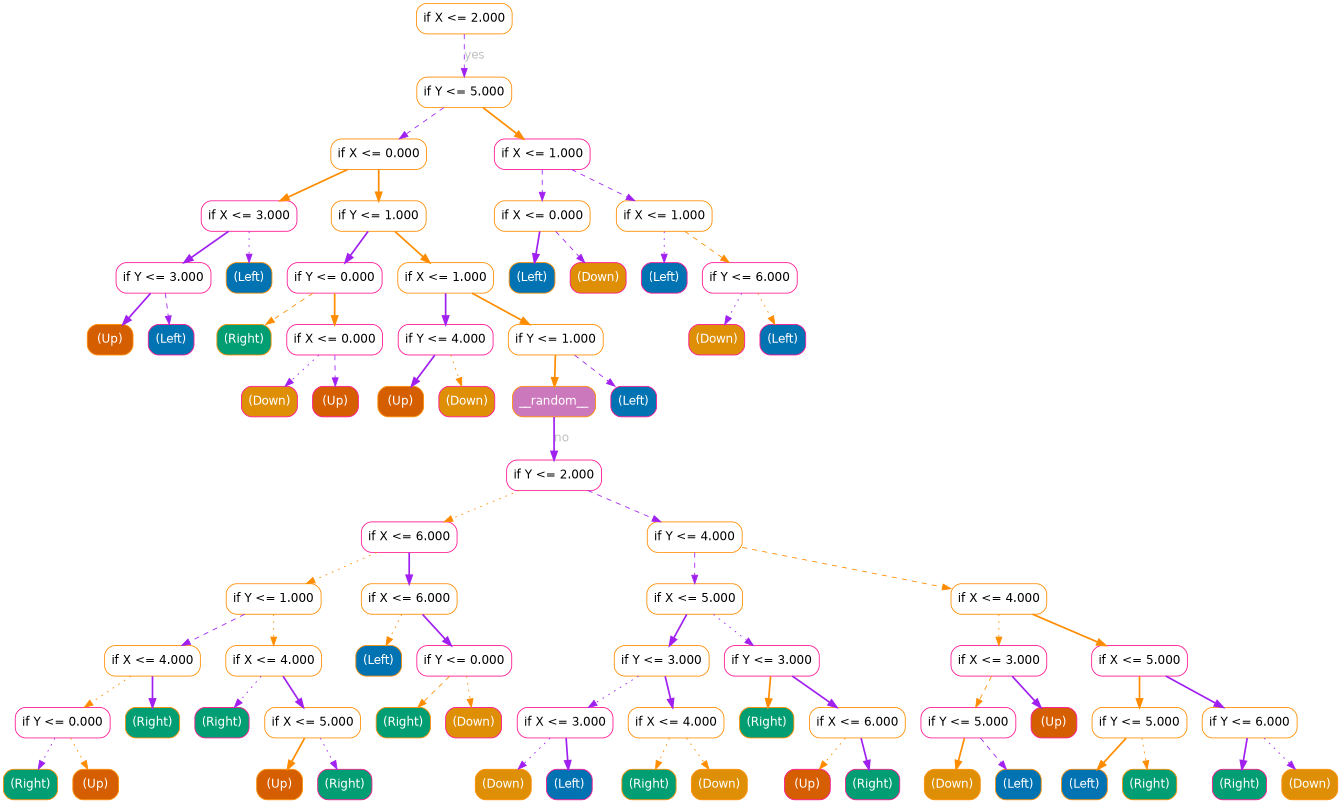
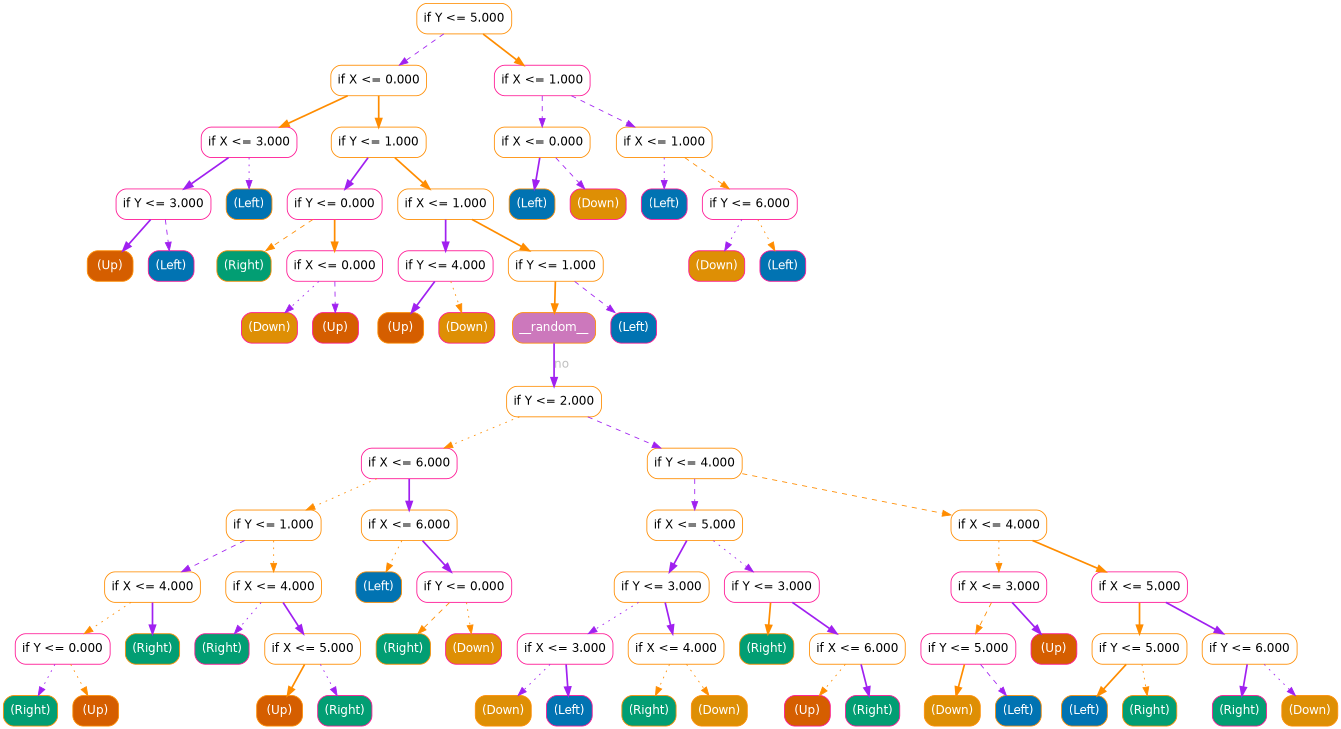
  digraph {
    node [color=darkorange fillcolor=white fontname=helvetica shape=box style="filled, rounded" fontcolor=white]
    edge [color=purple fontcolor=gray fontname=helvetica style=bold]
-   n1 [height=0.5 label="if X <= 2.000" width=1.5694 fontcolor=""]
    n2 [height=0.5 label="if Y <= 5.000" width=1.5556 fontcolor=""]
    n3 [height=0.5 label="if X <= 0.000" width=1.5694 fontcolor=""]
    n4 [color=deeppink height=0.5 label="if X <= 1.000" width=1.5694 fontcolor=""]
-   n5 [color=deeppink height=0.5 label="if Y <= 2.000" width=1.5556 fontcolor=""]
+   n5 [height=0.5 label="if Y <= 2.000" width=1.5556 fontcolor=""]
    n6 [color=deeppink height=0.5 label="if X <= 6.000" width=1.5694 fontcolor=""]
    n7 [height=0.5 label="if Y <= 4.000" width=1.5556 fontcolor=""]
    n8 [color=deeppink height=0.5 label="if X <= 3.000" width=1.5694 fontcolor=""]
    n9 [height=0.5 label="if Y <= 1.000" width=1.5556 fontcolor=""]
    n10 [height=0.5 label="if X <= 0.000" width=1.5694 fontcolor=""]
    n11 [height=0.5 label="if X <= 1.000" width=1.5694 fontcolor=""]
    n12 [height=0.5 label="if Y <= 1.000" width=1.5556 fontcolor=""]
    n13 [height=0.5 label="if X <= 6.000" width=1.5694 fontcolor=""]
    n14 [height=0.5 label="if X <= 5.000" width=1.5694 fontcolor=""]
    n15 [height=0.5 label="if X <= 4.000" width=1.5694 fontcolor=""]
    n16 [color=deeppink height=0.5 label="if Y <= 3.000" width=1.5556 fontcolor=""]
    n17 [fillcolor="#0173b2" height=0.5 label="(Left)" width=0.75]
    n18 [color=deeppink height=0.5 label="if Y <= 0.000" width=1.5556 fontcolor=""]
    n19 [height=0.5 label="if X <= 1.000" width=1.5694 fontcolor=""]
    n20 [fillcolor="#0173b2" height=0.5 label="(Left)" width=0.75]
    n21 [color=deeppink fillcolor="#de8f05" height=0.5 label="(Down)" width=0.91667]
    n22 [color=deeppink fillcolor="#0173b2" height=0.5 label="(Left)" width=0.75]
    n23 [color=deeppink height=0.5 label="if Y <= 6.000" width=1.5556 fontcolor=""]
    n24 [fillcolor="#d55e00" height=0.5 label="(Up)" width=0.75]
    n25 [color=deeppink fillcolor="#0173b2" height=0.5 label="(Left)" width=0.75]
    n26 [fillcolor="#029e73" height=0.5 label="(Right)" width=0.88889]
    n27 [color=deeppink height=0.5 label="if X <= 0.000" width=1.5694 fontcolor=""]
    n28 [color=deeppink height=0.5 label="if Y <= 4.000" width=1.5556 fontcolor=""]
    n29 [height=0.5 label="if Y <= 1.000" width=1.5556 fontcolor=""]
    n30 [color=deeppink fillcolor="#de8f05" height=0.5 label="(Down)" width=0.91667]
    n31 [color=deeppink fillcolor="#d55e00" height=0.5 label="(Up)" width=0.75]
    n32 [fillcolor="#d55e00" height=0.5 label="(Up)" width=0.75]
    n33 [color=deeppink fillcolor="#de8f05" height=0.5 label="(Down)" width=0.91667]
    n34 [fillcolor="#cc78bc" height=0.5 label=__random__ width=1.3611]
    n35 [color=deeppink fillcolor="#0173b2" height=0.5 label="(Left)" width=0.75]
    n36 [color=deeppink fillcolor="#de8f05" height=0.5 label="(Down)" width=0.91667]
    n37 [color=deeppink fillcolor="#0173b2" height=0.5 label="(Left)" width=0.75]
    n38 [height=0.5 label="if X <= 4.000" width=1.5694 fontcolor=""]
    n39 [height=0.5 label="if X <= 4.000" width=1.5694 fontcolor=""]
    n40 [fillcolor="#0173b2" height=0.5 label="(Left)" width=0.75]
    n41 [color=deeppink height=0.5 label="if Y <= 0.000" width=1.5556 fontcolor=""]
    n42 [height=0.5 label="if Y <= 3.000" width=1.5556 fontcolor=""]
    n43 [color=deeppink height=0.5 label="if Y <= 3.000" width=1.5556 fontcolor=""]
    n44 [color=deeppink height=0.5 label="if X <= 3.000" width=1.5694 fontcolor=""]
    n45 [color=deeppink height=0.5 label="if X <= 5.000" width=1.5694 fontcolor=""]
    n46 [color=deeppink height=0.5 label="if Y <= 0.000" width=1.5556 fontcolor=""]
    n47 [fillcolor="#029e73" height=0.5 label="(Right)" width=0.88889]
    n48 [color=deeppink fillcolor="#029e73" height=0.5 label="(Right)" width=0.88889]
    n49 [height=0.5 label="if X <= 5.000" width=1.5694 fontcolor=""]
    n50 [fillcolor="#029e73" height=0.5 label="(Right)" width=0.88889]
    n51 [color=deeppink fillcolor="#de8f05" height=0.5 label="(Down)" width=0.91667]
    n52 [fillcolor="#029e73" height=0.5 label="(Right)" width=0.88889]
    n53 [fillcolor="#d55e00" height=0.5 label="(Up)" width=0.75]
    n54 [fillcolor="#d55e00" height=0.5 label="(Up)" width=0.75]
    n55 [color=deeppink fillcolor="#029e73" height=0.5 label="(Right)" width=0.88889]
    n56 [color=deeppink height=0.5 label="if X <= 3.000" width=1.5694 fontcolor=""]
    n57 [height=0.5 label="if X <= 4.000" width=1.5694 fontcolor=""]
    n58 [fillcolor="#029e73" height=0.5 label="(Right)" width=0.88889]
    n59 [height=0.5 label="if X <= 6.000" width=1.5694 fontcolor=""]
    n60 [color=deeppink height=0.5 label="if Y <= 5.000" width=1.5556 fontcolor=""]
    n61 [color=deeppink fillcolor="#d55e00" height=0.5 label="(Up)" width=0.75]
    n62 [height=0.5 label="if Y <= 5.000" width=1.5556 fontcolor=""]
    n63 [height=0.5 label="if Y <= 6.000" width=1.5556 fontcolor=""]
    n64 [fillcolor="#de8f05" height=0.5 label="(Down)" width=0.91667]
    n65 [color=deeppink fillcolor="#0173b2" height=0.5 label="(Left)" width=0.75]
    n66 [fillcolor="#029e73" height=0.5 label="(Right)" width=0.88889]
    n67 [fillcolor="#de8f05" height=0.5 label="(Down)" width=0.91667]
    n68 [color=deeppink fillcolor="#d55e00" height=0.5 label="(Up)" width=0.75]
    n69 [color=deeppink fillcolor="#029e73" height=0.5 label="(Right)" width=0.88889]
    n70 [fillcolor="#de8f05" height=0.5 label="(Down)" width=0.91667]
    n71 [fillcolor="#0173b2" height=0.5 label="(Left)" width=0.75]
    n72 [fillcolor="#0173b2" height=0.5 label="(Left)" width=0.75]
    n73 [fillcolor="#029e73" height=0.5 label="(Right)" width=0.88889]
    n74 [color=deeppink fillcolor="#029e73" height=0.5 label="(Right)" width=0.88889]
    n75 [fillcolor="#de8f05" height=0.5 label="(Down)" width=0.91667]
-   n1 -> n2 [label=yes style=dashed]
    n2 -> n3 [style=dashed]
    n2 -> n4 [color=darkorange]
    n3 -> n8 [color=darkorange]
    n3 -> n9 [color=darkorange]
    n4 -> n10 [style=dashed]
    n4 -> n11 [style=dashed]
    n5 -> n6 [color=darkorange style=dotted]
    n5 -> n7 [style=dashed]
    n6 -> n12 [color=darkorange style=dotted]
    n6 -> n13
    n7 -> n14 [style=dashed]
    n7 -> n15 [color=darkorange style=dashed]
    n8 -> n16
    n8 -> n17 [style=dotted]
    n9 -> n18
    n9 -> n19 [color=darkorange]
    n10 -> n20
    n10 -> n21 [style=dashed]
    n11 -> n22 [style=dotted]
    n11 -> n23 [color=darkorange style=dashed]
    n12 -> n38 [style=dashed]
    n12 -> n39 [color=darkorange style=dotted]
    n13 -> n40 [color=darkorange style=dotted]
    n13 -> n41
    n14 -> n42
    n14 -> n43 [style=dotted]
    n15 -> n44 [color=darkorange style=dotted]
    n15 -> n45 [color=darkorange]
    n16 -> n24
    n16 -> n25 [style=dashed]
    n18 -> n26 [color=darkorange style=dashed]
    n18 -> n27 [color=darkorange]
    n19 -> n28
    n19 -> n29 [color=darkorange]
    n23 -> n36 [style=dotted]
    n23 -> n37 [color=darkorange style=dotted]
    n27 -> n30 [style=dotted]
    n27 -> n31 [style=dashed]
    n28 -> n32
    n28 -> n33 [color=darkorange style=dotted]
    n29 -> n34 [color=darkorange]
    n29 -> n35 [style=dashed]
    n34 -> n5 [label=no]
    n38 -> n46 [color=darkorange style=dotted]
    n38 -> n47
    n39 -> n48 [style=dotted]
    n39 -> n49
    n41 -> n50 [color=darkorange style=dashed]
    n41 -> n51 [color=darkorange style=dotted]
    n42 -> n56 [style=dotted]
    n42 -> n57
    n43 -> n58 [color=darkorange]
    n43 -> n59
    n44 -> n60 [color=darkorange style=dashed]
    n44 -> n61
    n45 -> n62 [color=darkorange]
    n45 -> n63
    n46 -> n52 [style=dotted]
    n46 -> n53 [color=darkorange style=dotted]
    n49 -> n54 [color=darkorange]
    n49 -> n55 [style=dotted]
    n56 -> n64 [style=dotted]
    n56 -> n65
    n57 -> n66 [color=darkorange style=dotted]
    n57 -> n67 [color=darkorange style=dotted]
    n59 -> n68 [color=darkorange style=dotted]
    n59 -> n69
    n60 -> n70 [color=darkorange]
    n60 -> n71 [style=dashed]
    n62 -> n72 [color=darkorange]
    n62 -> n73 [color=darkorange style=dotted]
    n63 -> n74
    n63 -> n75 [style=dotted]
  }
